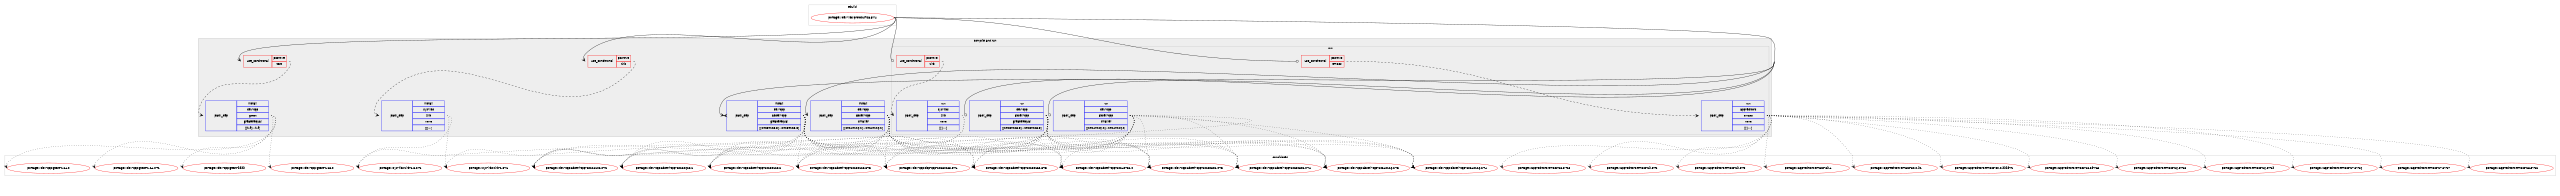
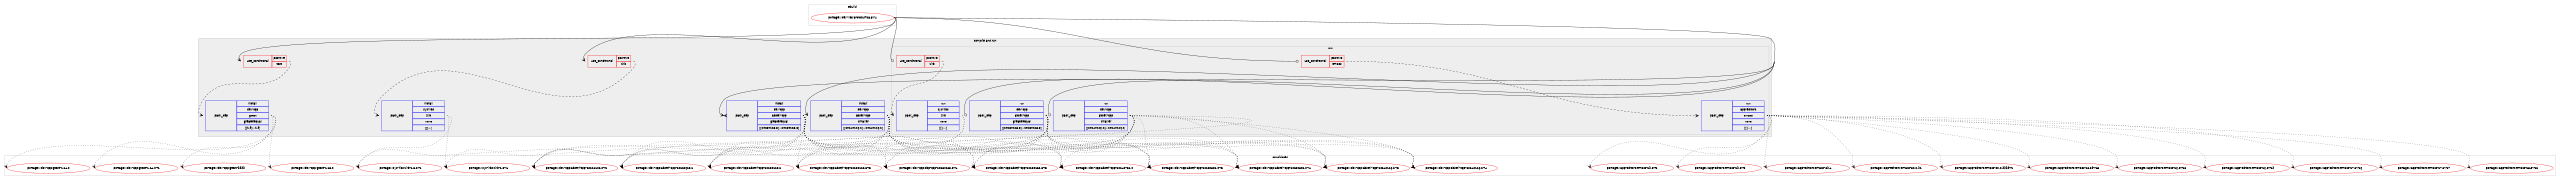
  digraph {
    compound=true
    concentrate=true
    fontname=Helvetica
    fontsize=10
    newrank=true
    rankdir=TB
    ranksep=1.5
    node [color=red fontname=Helvetica fontsize=10]
    edge [arrowhead=vee headport=w style=dotted tailport=e weight=100]
    n1 [label="portage://dev-libs/protobuf-23.3-r4" width=4]
    n2 [color=blue label=<<TABLE BORDER="0" CELLBORDER="1" CELLSPACING="0" CELLPADDING="4" WIDTH="220"><TR><TD ROWSPAN="6" CELLPADDING="30">pack_dep</TD></TR><TR><TD WIDTH="110">install</TD></TR><TR><TD>dev-cpp</TD></TR><TR><TD>gtest</TD></TR><TR><TD>greaterequal</TD></TR><TR><TD>[[1,9],,,1.9]</TD></TR></TABLE>> shape=none]
    n3 [label=<<TABLE BORDER="0" CELLBORDER="1" CELLSPACING="0" CELLPADDING="4"><TR><TD ROWSPAN="3" CELLPADDING="10">use_conditional</TD></TR><TR><TD>positive</TD></TR><TR><TD>test</TD></TR></TABLE>> shape=none]
    n4 [color=blue label=<<TABLE BORDER="0" CELLBORDER="1" CELLSPACING="0" CELLPADDING="4" WIDTH="220"><TR><TD ROWSPAN="6" CELLPADDING="30">pack_dep</TD></TR><TR><TD WIDTH="110">install</TD></TR><TR><TD>sys-libs</TD></TR><TR><TD>zlib</TD></TR><TR><TD>none</TD></TR><TR><TD>[[],,,,]</TD></TR></TABLE>> shape=none]
    n5 [label=<<TABLE BORDER="0" CELLBORDER="1" CELLSPACING="0" CELLPADDING="4"><TR><TD ROWSPAN="3" CELLPADDING="10">use_conditional</TD></TR><TR><TD>positive</TD></TR><TR><TD>zlib</TD></TR></TABLE>> shape=none]
    n6 [color=blue label=<<TABLE BORDER="0" CELLBORDER="1" CELLSPACING="0" CELLPADDING="4" WIDTH="220"><TR><TD ROWSPAN="6" CELLPADDING="30">pack_dep</TD></TR><TR><TD WIDTH="110">install</TD></TR><TR><TD>dev-cpp</TD></TR><TR><TD>abseil-cpp</TD></TR><TR><TD>greaterequal</TD></TR><TR><TD>[[20230125,3],,,20230125.3]</TD></TR></TABLE>> shape=none]
    n7 [color=blue label=<<TABLE BORDER="0" CELLBORDER="1" CELLSPACING="0" CELLPADDING="4" WIDTH="220"><TR><TD ROWSPAN="6" CELLPADDING="30">pack_dep</TD></TR><TR><TD WIDTH="110">install</TD></TR><TR><TD>dev-cpp</TD></TR><TR><TD>abseil-cpp</TD></TR><TR><TD>smaller</TD></TR><TR><TD>[[20240116,2],,,20240116.2]</TD></TR></TABLE>> shape=none]
    n8 [color=blue label=<<TABLE BORDER="0" CELLBORDER="1" CELLSPACING="0" CELLPADDING="4" WIDTH="220"><TR><TD ROWSPAN="6" CELLPADDING="30">pack_dep</TD></TR><TR><TD WIDTH="110">run</TD></TR><TR><TD>dev-cpp</TD></TR><TR><TD>abseil-cpp</TD></TR><TR><TD>greaterequal</TD></TR><TR><TD>[[20230125,3],,,20230125.3]</TD></TR></TABLE>> shape=none]
    n9 [color=blue label=<<TABLE BORDER="0" CELLBORDER="1" CELLSPACING="0" CELLPADDING="4" WIDTH="220"><TR><TD ROWSPAN="6" CELLPADDING="30">pack_dep</TD></TR><TR><TD WIDTH="110">run</TD></TR><TR><TD>app-editors</TD></TR><TR><TD>emacs</TD></TR><TR><TD>none</TD></TR><TR><TD>[[],,,,]</TD></TR></TABLE>> shape=none]
    n10 [label=<<TABLE BORDER="0" CELLBORDER="1" CELLSPACING="0" CELLPADDING="4"><TR><TD ROWSPAN="3" CELLPADDING="10">use_conditional</TD></TR><TR><TD>positive</TD></TR><TR><TD>emacs</TD></TR></TABLE>> shape=none]
    n11 [color=blue label=<<TABLE BORDER="0" CELLBORDER="1" CELLSPACING="0" CELLPADDING="4" WIDTH="220"><TR><TD ROWSPAN="6" CELLPADDING="30">pack_dep</TD></TR><TR><TD WIDTH="110">run</TD></TR><TR><TD>sys-libs</TD></TR><TR><TD>zlib</TD></TR><TR><TD>none</TD></TR><TR><TD>[[],,,,]</TD></TR></TABLE>> shape=none]
    n12 [label=<<TABLE BORDER="0" CELLBORDER="1" CELLSPACING="0" CELLPADDING="4"><TR><TD ROWSPAN="3" CELLPADDING="10">use_conditional</TD></TR><TR><TD>positive</TD></TR><TR><TD>zlib</TD></TR></TABLE>> shape=none]
    n13 [color=blue label=<<TABLE BORDER="0" CELLBORDER="1" CELLSPACING="0" CELLPADDING="4" WIDTH="220"><TR><TD ROWSPAN="6" CELLPADDING="30">pack_dep</TD></TR><TR><TD WIDTH="110">run</TD></TR><TR><TD>dev-cpp</TD></TR><TR><TD>abseil-cpp</TD></TR><TR><TD>smaller</TD></TR><TR><TD>[[20240116,2],,,20240116.2]</TD></TR></TABLE>> shape=none]
    n14 [label="portage://dev-cpp/gtest-9999" width=4]
    n15 [label="portage://dev-cpp/gtest-1.14.0-r1" width=4]
    n16 [label="portage://dev-cpp/gtest-1.14.0" width=4]
    n17 [label="portage://dev-cpp/gtest-1.13.0" width=4]
    n18 [label="portage://sys-libs/zlib-1.3.1-r1" width=4]
    n19 [label="portage://sys-libs/zlib-1.3-r4" width=4]
    n20 [label="portage://dev-cpp/abseil-cpp-20240722.0" width=4]
    n21 [label="portage://dev-cpp/abseil-cpp-20240116.2-r4" width=4]
    n22 [label="portage://dev-cpp/abseil-cpp-20240116.2-r3" width=4]
    n23 [label="portage://dev-cpp/abseil-cpp-20230802.0-r4" width=4]
    n24 [label="portage://dev-cpp/abseil-cpp-20230802.0-r3" width=4]
    n25 [label="portage://dev-cpp/abseil-cpp-20230125.3-r5" width=4]
    n26 [label="portage://dev-cpp/dep-cpp-20230125.3-r4" width=4]
    n27 [label="portage://dev-cpp/abseil-cpp-20230125.3-r3" width=4]
    n28 [label="portage://dev-cpp/abseil-cpp-20230125.2" width=4]
-   n29 [label="portage://dev-cpp/abseil-cpp-20220623.1" width=4]
+   n29 [label="portage://dev-cpp/abseil-app-20220623.1" width=4]
    n30 [label="portage://dev-cpp/abseil-cpp-20211102.0-r2" width=4]
    n31 [label="portage://app-editors/emacs-30.0.9999-r1" width=4]
    n32 [label="portage://app-editors/emacs-30.0.91" width=4]
    n33 [label="portage://app-editors/emacs-89.4" width=4]
    n34 [label="portage://app-editors/emacs-29.3-r3" width=4]
    n35 [label="portage://app-editors/emacs-29.3-r2" width=4]
-   n36 [label="portage://app-editors/emacs-28.2-r13" width=4]
    n37 [label="portage://app-editors/emacs-28.5-r12" width=4]
    n38 [label="portage://app-editors/emacs-27.2-r17" width=4]
    n39 [label="portage://app-editors/emacs-27.2-r16" width=4]
    n40 [label="portage://app-editors/emacs-26.3-r19" width=4]
    n41 [label="portage://app-editors/emacs-26.3-r18" width=4]
    n42 [label="portage://app-editors/emacs-18.59-r15" width=4]
    subgraph cluster_1 {
      color=gray
      label=<<i>ebuild</i>>
      n1
    }
    subgraph cluster_2 {
      color=gray
      label=<<i>dependencies</i>>
      subgraph cluster_3 {
        color=gray
        fillcolor="#eeeeee"
        label=<<i>compile</i>>
        style=filled
        subgraph sub_4 {
          color=gray
          fillcolor="#eeeeee"
          label=<<i>compile</i>>
          style=filled
          n3
          subgraph sub_5 {
            color=gray
            fillcolor="#eeeeee"
            label=<<i>compile</i>>
            style=filled
            n2
          }
        }
        subgraph sub_6 {
          color=gray
          fillcolor="#eeeeee"
          label=<<i>compile</i>>
          style=filled
          n5
          subgraph sub_7 {
            color=gray
            fillcolor="#eeeeee"
            label=<<i>compile</i>>
            style=filled
            n4
          }
        }
        subgraph sub_8 {
          color=gray
          fillcolor="#eeeeee"
          label=<<i>compile</i>>
          style=filled
          n6
        }
        subgraph sub_9 {
          color=gray
          fillcolor="#eeeeee"
          label=<<i>compile</i>>
          style=filled
          n7
        }
      }
      subgraph cluster_10 {
        color=gray
        fillcolor="#eeeeee"
        label=<<i>compile and run</i>>
        style=filled
      }
      subgraph cluster_11 {
        color=gray
        fillcolor="#eeeeee"
        label=<<i>run</i>>
        style=filled
        subgraph sub_12 {
          color=gray
          fillcolor="#eeeeee"
          label=<<i>run</i>>
          style=filled
          n8
        }
        subgraph sub_13 {
          color=gray
          fillcolor="#eeeeee"
          label=<<i>run</i>>
          style=filled
          n10
          subgraph sub_14 {
            color=gray
            fillcolor="#eeeeee"
            label=<<i>run</i>>
            style=filled
            n9
          }
        }
        subgraph sub_15 {
          color=gray
          fillcolor="#eeeeee"
          label=<<i>run</i>>
          style=filled
          n12
          subgraph sub_16 {
            color=gray
            fillcolor="#eeeeee"
            label=<<i>run</i>>
            style=filled
            n11
          }
        }
        subgraph sub_17 {
          color=gray
          fillcolor="#eeeeee"
          label=<<i>run</i>>
          style=filled
          n13
        }
      }
    }
    subgraph cluster_18 {
      color=gray
      label=<<i>candidates</i>>
      rank=same
      subgraph sub_19 {
        color=black
        label=<<i>candidates</i>>
        nodesep=1
        rank=same
        n14
        n15
        n16
        n17
      }
      subgraph sub_20 {
        color=black
        label=<<i>candidates</i>>
        nodesep=1
        rank=same
        n18
        n19
      }
      subgraph sub_21 {
        color=black
        label=<<i>candidates</i>>
        nodesep=1
        rank=same
        n20
        n21
        n22
        n23
        n24
        n25
        n26
        n27
        n28
        n29
        n30
      }
      subgraph sub_22 {
        color=black
        label=<<i>candidates</i>>
        nodesep=1
        rank=same
        n20
        n21
        n22
        n23
        n24
        n25
        n26
        n27
        n28
        n29
        n30
      }
      subgraph sub_23 {
        color=black
        label=<<i>candidates</i>>
        nodesep=1
        rank=same
        n31
        n32
        n33
        n34
        n35
-       n36
        n37
        n38
        n39
        n40
        n41
        n42
      }
      subgraph sub_24 {
        color=black
        label=<<i>candidates</i>>
        nodesep=1
        rank=same
        n18
        n19
      }
      subgraph sub_25 {
        color=black
        label=<<i>candidates</i>>
        nodesep=1
        rank=same
        n20
        n21
        n22
        n23
        n24
        n25
        n26
        n27
        n28
        n29
        n30
      }
      subgraph sub_26 {
        color=black
        label=<<i>candidates</i>>
        nodesep=1
        rank=same
        n20
        n21
        n22
        n23
        n24
        n25
        n26
        n27
        n28
        n29
        n30
      }
    }
    n1 -> n3 [style=solid weight=20]
    n1 -> n5 [style=solid weight=20]
    n1 -> n6 [style=solid weight=20]
    n1 -> n7 [style=solid weight=20]
    n1 -> n8 [arrowhead=odot style=solid weight=20]
    n1 -> n10 [arrowhead=odot style=solid weight=20]
    n1 -> n12 [arrowhead=odot style=solid weight=20]
    n1 -> n13 [arrowhead=odot style=solid weight=20]
    n2 -> n14
    n2 -> n15
    n2 -> n16
    n2 -> n17
    n3 -> n2 [style=dashed weight=20]
    n4 -> n18
    n4 -> n19
    n5 -> n4 [style=dashed weight=20]
    n6 -> n20
    n6 -> n21
    n6 -> n22
    n6 -> n23
    n6 -> n24
    n6 -> n25
    n6 -> n26
    n6 -> n27
    n6 -> n28
    n6 -> n29
    n6 -> n30
    n7 -> n20
    n7 -> n21
    n7 -> n22
    n7 -> n23
    n7 -> n24
    n7 -> n25
    n7 -> n26
    n7 -> n27
    n7 -> n28
    n7 -> n29
    n7 -> n30
    n8 -> n20
    n8 -> n21
    n8 -> n22
    n8 -> n23
    n8 -> n24
    n8 -> n25
    n8 -> n26
    n8 -> n27
    n8 -> n28
    n8 -> n29
    n8 -> n30
    n9 -> n31
    n9 -> n32
    n9 -> n33
    n9 -> n34
    n9 -> n35
-   n9 -> n36
    n9 -> n37
    n9 -> n38
    n9 -> n39
    n9 -> n40
    n9 -> n41
    n9 -> n42
    n10 -> n9 [style=dashed weight=20]
    n11 -> n18
    n11 -> n19
    n12 -> n11 [style=dashed weight=20]
    n13 -> n20
    n13 -> n21
    n13 -> n22
    n13 -> n23
    n13 -> n24
    n13 -> n25
    n13 -> n26
    n13 -> n27
    n13 -> n28
    n13 -> n29
    n13 -> n30
  }
